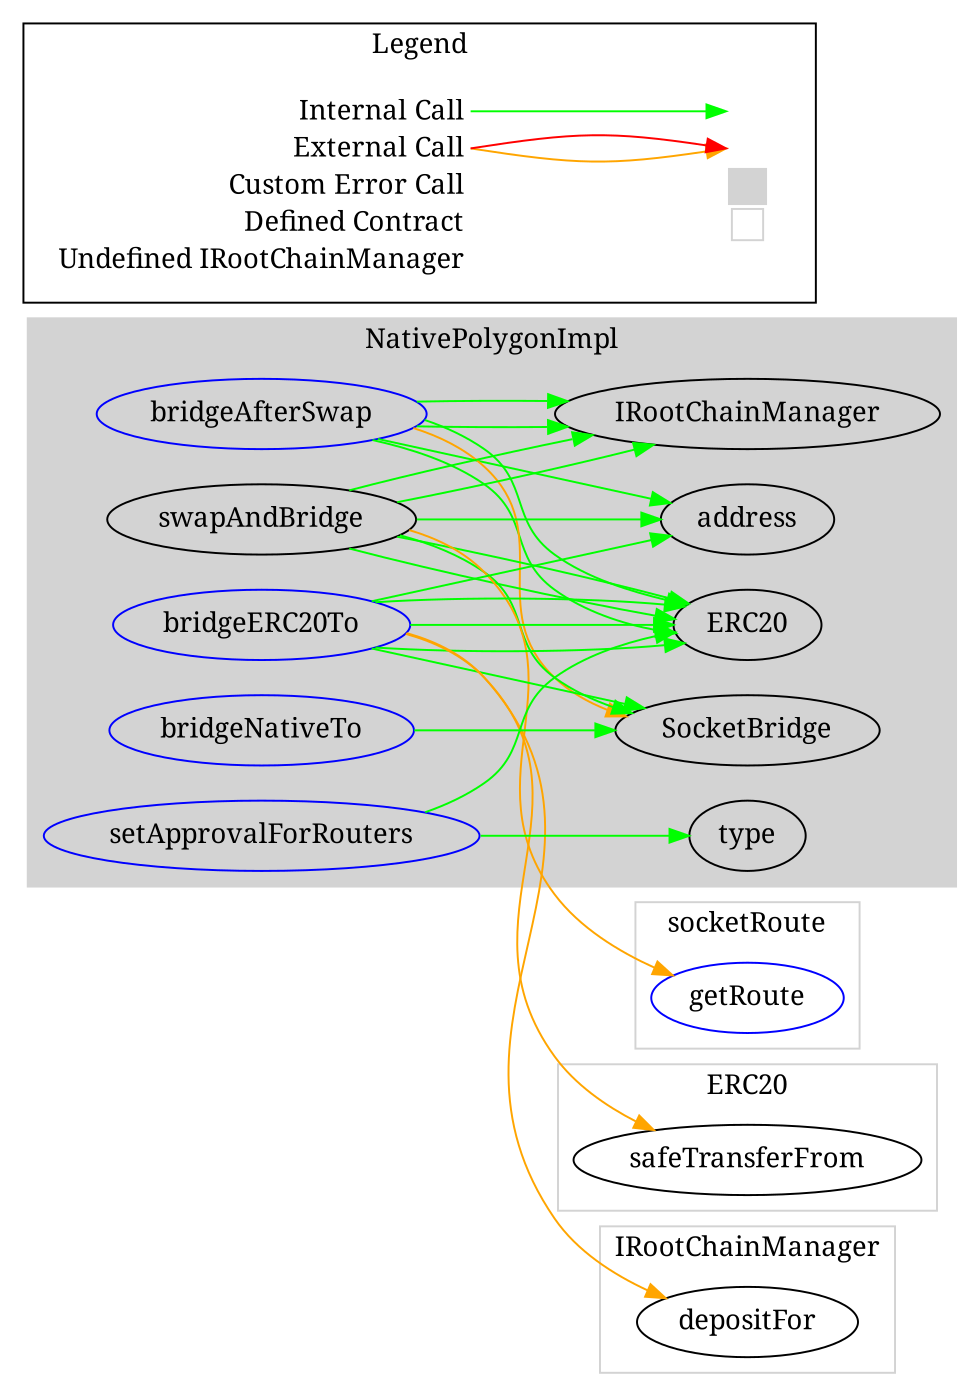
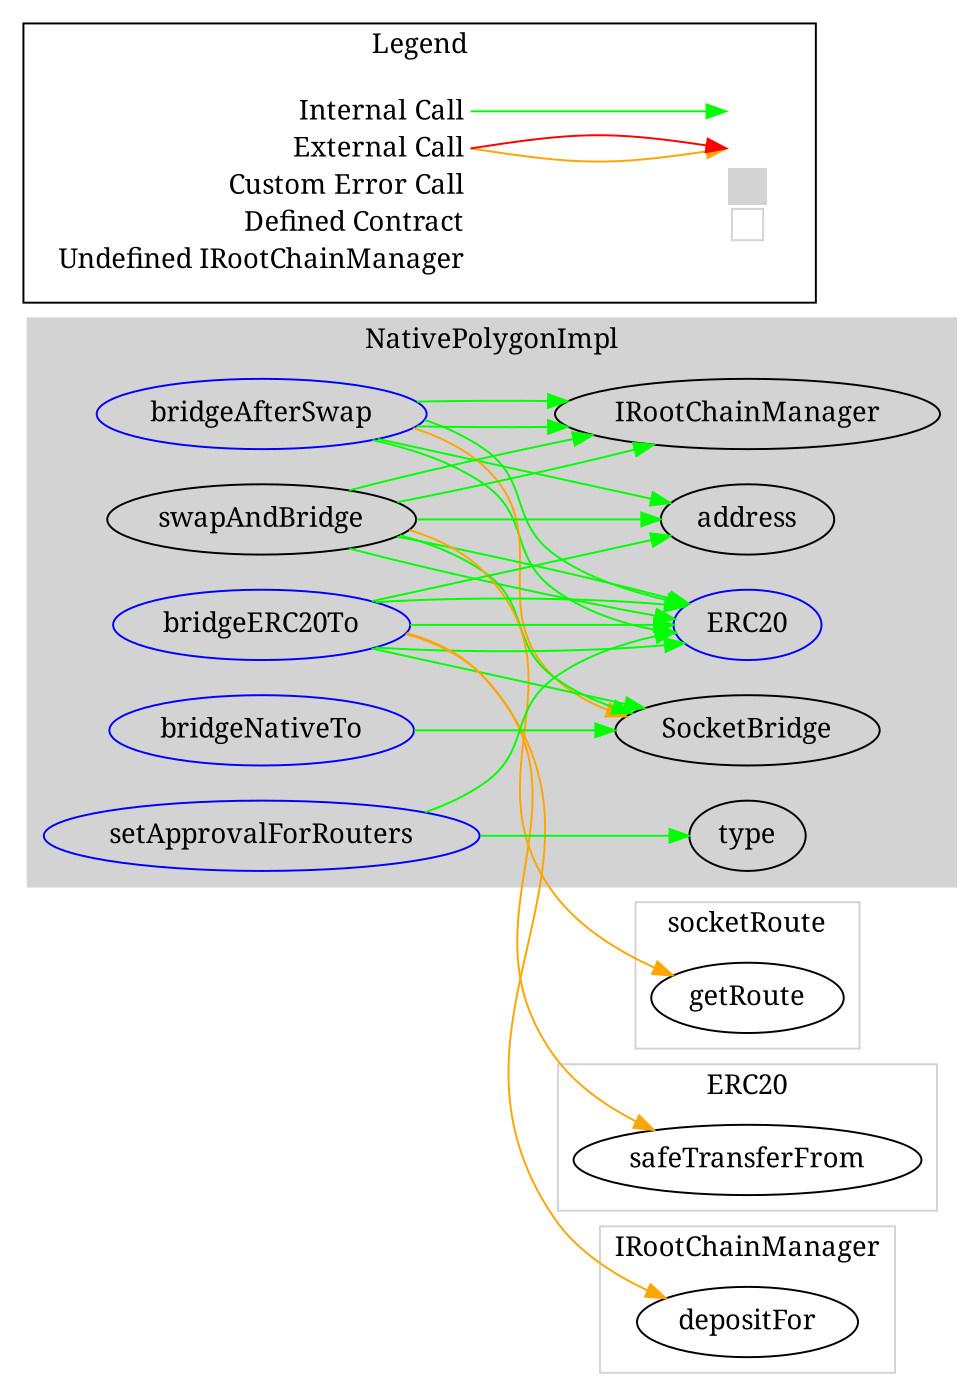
  digraph {
    compound=true
    fontname="Noto Serif"
    rankdir=LR
    node [fontname="Noto Serif"]
    edge [color=green fontname="Noto Serif"]
    n1 [color=blue label=bridgeAfterSwap]
    n2 [color=black label=swapAndBridge]
    n3 [color=blue label=bridgeERC20To]
    n4 [color=blue label=bridgeNativeTo]
    n5 [color=blue label=setApprovalForRouters]
    n6 [label=IRootChainManager]
-   n7 [label=ERC20]
+   n7 [label=ERC20 color=blue]
    n8 [label=address]
    n9 [label=SocketBridge]
    n10 [label=type]
-   n11 [label=getRoute color=blue]
+   n11 [label=getRoute]
    n12 [label=safeTransferFrom]
    n13 [label=depositFor]
    n14 [label=<<table border="0" cellpadding="2" cellspacing="0" cellborder="0">   <tr><td align="right" port="i1">Internal Call</td></tr>   <tr><td align="right" port="i2">External Call</td></tr>   <tr><td align="right" port="i2">Custom Error Call</td></tr>   <tr><td align="right" port="i3">Defined Contract</td></tr>   <tr><td align="right" port="i4">Undefined IRootChainManager</td></tr>   </table>> shape=plaintext]
    n15 [label=<<table border="0" cellpadding="2" cellspacing="0" cellborder="0">   <tr><td port="i1">&nbsp;&nbsp;&nbsp;</td></tr>   <tr><td port="i2">&nbsp;&nbsp;&nbsp;</td></tr>   <tr><td port="i3" bgcolor="lightgray">&nbsp;&nbsp;&nbsp;</td></tr>   <tr><td port="i4">     <table border="1" cellborder="0" cellspacing="0" cellpadding="7" color="lightgray">       <tr>        <td></td>       </tr>      </table>   </td></tr>   </table>> shape=plaintext]
    subgraph cluster_1 {
      bgcolor=lightgray
      color=lightgray
      label=NativePolygonImpl
      style=filled
      n1
      n2
      n3
      n4
      n5
      n6
      n7
      n8
      n9
      n10
    }
    subgraph cluster_2 {
      color=lightgray
      label=socketRoute
      n11
    }
    subgraph cluster_3 {
      color=lightgray
      label=ERC20
      n12
    }
    subgraph cluster_4 {
      color=lightgray
      label=IRootChainManager
      n13
    }
    subgraph cluster_5 {
      label=Legend
      n14
      n15
    }
    n1 -> n6
    n1 -> n6
    n1 -> n7
    n1 -> n7
    n1 -> n8
    n1 -> n9 [color=orange]
    n2 -> n6
    n2 -> n6
    n2 -> n7
    n2 -> n7
    n2 -> n8
    n2 -> n9
    n2 -> n11 [color=orange]
    n3 -> n7
    n3 -> n7
    n3 -> n7
    n3 -> n8
    n3 -> n9
    n3 -> n12 [color=orange]
    n3 -> n13 [color=orange]
    n4 -> n9
    n5 -> n7
    n5 -> n10
    n14 -> n15 [headport="i1:w" tailport="i1:e"]
    n14 -> n15 [color=orange headport="i2:w" tailport="i2:e"]
    n14 -> n15 [color=red headport="i2:w" tailport="i2:e"]
  }
